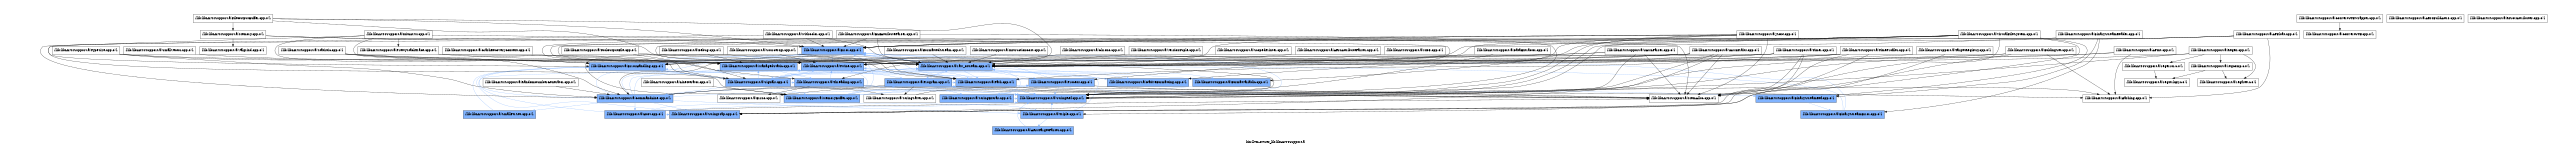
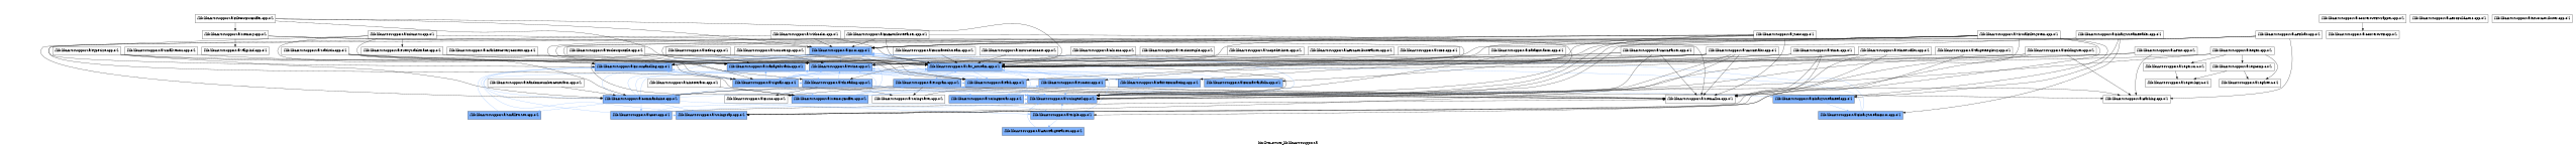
  digraph {
    label="bin/llvm-cvtres_lib/libLLVMSupport.a"
    rankdir=TB
    node [group=0 shape=box]
    n1 [fillcolor="0.600000 0.5 1" group=1 label="{lib/libLLVMSupport.a(Error.cpp.o)}" style=filled]
    n2 [fillcolor="0.600000 0.5 1" group=1 label="{lib/libLLVMSupport.a(ErrorHandling.cpp.o)}" style=filled]
    n3 [fillcolor="0.600000 0.5 1" group=1 label="{lib/libLLVMSupport.a(ManagedStatic.cpp.o)}" style=filled]
    n4 [fillcolor="0.600000 0.5 1" group=1 label="{lib/libLLVMSupport.a(Twine.cpp.o)}" style=filled]
    n5 [fillcolor="0.600000 0.5 1" group=1 label="{lib/libLLVMSupport.a(raw_ostream.cpp.o)}" style=filled]
    n6 [fillcolor="0.600000 0.5 1" group=1 label="{lib/libLLVMSupport.a(Signals.cpp.o)}" style=filled]
    n7 [fillcolor="0.600000 0.5 1" group=1 label="{lib/libLLVMSupport.a(Threading.cpp.o)}" style=filled]
    n8 [fillcolor="0.600000 0.5 1" group=1 label="{lib/libLLVMSupport.a(FormatVariadic.cpp.o)}" style=filled]
    n9 [fillcolor="0.600000 0.5 1" group=1 label="{lib/libLLVMSupport.a(NativeFormatting.cpp.o)}" style=filled]
    n10 [fillcolor="0.600000 0.5 1" group=1 label="{lib/libLLVMSupport.a(Path.cpp.o)}" style=filled]
    n11 [fillcolor="0.600000 0.5 1" group=1 label="{lib/libLLVMSupport.a(Process.cpp.o)}" style=filled]
    n12 [fillcolor="0.600000 0.5 1" group=1 label="{lib/libLLVMSupport.a(Program.cpp.o)}" style=filled]
    n13 [fillcolor="0.600000 0.5 1" group=1 label="{lib/libLLVMSupport.a(CommandLine.cpp.o)}" style=filled]
    n14 [label="{lib/libLLVMSupport.a(MemAlloc.cpp.o)}"]
    n15 [fillcolor="0.600000 0.5 1" group=1 label="{lib/libLLVMSupport.a(MemoryBuffer.cpp.o)}" style=filled]
    n16 [fillcolor="0.600000 0.5 1" group=1 label="{lib/libLLVMSupport.a(StringRef.cpp.o)}" style=filled]
    n17 [label="{lib/libLLVMSupport.a(Errno.cpp.o)}"]
    n18 [fillcolor="0.600000 0.5 1" group=1 label="{lib/libLLVMSupport.a(BinaryStreamRef.cpp.o)}" style=filled]
    n19 [label="{lib/libLLVMSupport.a(Hashing.cpp.o)}"]
    n20 [fillcolor="0.600000 0.5 1" group=1 label="{lib/libLLVMSupport.a(StringExtras.cpp.o)}" style=filled]
    n21 [label="{lib/libLLVMSupport.a(StringSaver.cpp.o)}"]
    n22 [fillcolor="0.600000 0.5 1" group=1 label="{lib/libLLVMSupport.a(SmallPtrSet.cpp.o)}" style=filled]
    n23 [fillcolor="0.600000 0.5 1" group=1 label="{lib/libLLVMSupport.a(StringMap.cpp.o)}" style=filled]
    n24 [fillcolor="0.600000 0.5 1" group=1 label="{lib/libLLVMSupport.a(Triple.cpp.o)}" style=filled]
    n25 [fillcolor="0.600000 0.5 1" group=1 label="{lib/libLLVMSupport.a(Host.cpp.o)}" style=filled]
    n26 [fillcolor="0.600000 0.5 1" group=1 label="{lib/libLLVMSupport.a(BinaryStreamError.cpp.o)}" style=filled]
    n27 [fillcolor="0.600000 0.5 1" group=1 label="{lib/libLLVMSupport.a(ARMTargetParser.cpp.o)}" style=filled]
    n28 [label="{lib/libLLVMSupport.a(FileOutputBuffer.cpp.o)}"]
    n29 [label="{lib/libLLVMSupport.a(Memory.cpp.o)}"]
    n30 [label="{lib/libLLVMSupport.a(Valgrind.cpp.o)}"]
    n31 [label="{lib/libLLVMSupport.a(InitLLVM.cpp.o)}"]
    n32 [label="{lib/libLLVMSupport.a(PrettyStackTrace.cpp.o)}"]
    n33 [label="{lib/libLLVMSupport.a(ScopedPrinter.cpp.o)}"]
    n34 [label="{lib/libLLVMSupport.a(BinaryStreamReader.cpp.o)}"]
    n35 [label="{lib/libLLVMSupport.a(ConvertUTFWrapper.cpp.o)}"]
    n36 [label="{lib/libLLVMSupport.a(ConvertUTF.cpp.o)}"]
    n37 [label="{lib/libLLVMSupport.a(ARMBuildAttrs.cpp.o)}"]
    n38 [label="{lib/libLLVMSupport.a(RISCVAttributes.cpp.o)}"]
    n39 [label="{lib/libLLVMSupport.a(ARMAttributeParser.cpp.o)}"]
    n40 [label="{lib/libLLVMSupport.a(DataExtractor.cpp.o)}"]
    n41 [label="{lib/libLLVMSupport.a(ELFAttributeParser.cpp.o)}"]
    n42 [label="{lib/libLLVMSupport.a(Debug.cpp.o)}"]
    n43 [label="{lib/libLLVMSupport.a(SmallVector.cpp.o)}"]
    n44 [label="{lib/libLLVMSupport.a(SourceMgr.cpp.o)}"]
    n45 [label="{lib/libLLVMSupport.a(APFloat.cpp.o)}"]
    n46 [label="{lib/libLLVMSupport.a(APInt.cpp.o)}"]
    n47 [label="{lib/libLLVMSupport.a(FoldingSet.cpp.o)}"]
    n48 [label="{lib/libLLVMSupport.a(TypeSize.cpp.o)}"]
    n49 [label="{lib/libLLVMSupport.a(VirtualFileSystem.cpp.o)}"]
    n50 [label="{lib/libLLVMSupport.a(WithColor.cpp.o)}"]
    n51 [label="{lib/libLLVMSupport.a(YAMLParser.cpp.o)}"]
    n52 [label="{lib/libLLVMSupport.a(MD5.cpp.o)}"]
    n53 [label="{lib/libLLVMSupport.a(CrashRecoveryContext.cpp.o)}"]
    n54 [label="{lib/libLLVMSupport.a(TargetRegistry.cpp.o)}"]
    n55 [label="{lib/libLLVMSupport.a(FormattedStream.cpp.o)}"]
    n56 [label="{lib/libLLVMSupport.a(Regex.cpp.o)}"]
    n57 [label="{lib/libLLVMSupport.a(regcomp.c.o)}"]
    n58 [label="{lib/libLLVMSupport.a(regfree.c.o)}"]
    n59 [label="{lib/libLLVMSupport.a(regerror.c.o)}"]
    n60 [label="{lib/libLLVMSupport.a(regstrlcpy.c.o)}"]
    n61 [label="{lib/libLLVMSupport.a(InstructionCost.cpp.o)}"]
    n62 [label="{lib/libLLVMSupport.a(ToolOutputFile.cpp.o)}"]
    n63 [label="{lib/libLLVMSupport.a(RandomNumberGenerator.cpp.o)}"]
    n64 [label="{lib/libLLVMSupport.a(Statistic.cpp.o)}"]
    n65 [label="{lib/libLLVMSupport.a(Timer.cpp.o)}"]
    n66 [label="{lib/libLLVMSupport.a(TimeProfiler.cpp.o)}"]
    n67 [label="{lib/libLLVMSupport.a(JSON.cpp.o)}"]
    n68 [label="{lib/libLLVMSupport.a(Chrono.cpp.o)}"]
    n69 [label="{lib/libLLVMSupport.a(YAMLTraits.cpp.o)}"]
    n70 [label="{lib/libLLVMSupport.a(LineIterator.cpp.o)}"]
    n71 [label="{lib/libLLVMSupport.a(VersionTuple.cpp.o)}"]
    subgraph sub_1 {
      rank=same
      n1
    }
    subgraph sub_2 {
      rank=same
      n2
      n3
      n4
      n5
    }
    subgraph sub_3 {
      rank=same
      n6
      n7
      n8
      n9
      n10
      n11
      n12
    }
    subgraph sub_4 {
      rank=same
      n13
      n14
      n15
      n16
      n17
      n18
      n19
      n20
      n21
    }
    subgraph sub_5 {
      rank=same
      n22
      n23
      n24
      n25
      n26
    }
    subgraph sub_6 {
      rank=same
      n1
    }
    subgraph sub_7 {
      rank=same
      n2
      n3
      n4
      n5
    }
    subgraph sub_8 {
      rank=same
      n6
      n7
      n8
      n9
      n10
      n11
      n12
    }
    subgraph sub_9 {
      rank=same
      n13
      n14
      n15
      n16
      n17
      n18
      n19
      n20
      n21
    }
    subgraph sub_10 {
      rank=same
      n22
      n23
      n24
      n25
      n26
    }
    n1 -> n2 [color="0.600000 0.5 1"]
    n1 -> n3 [color="0.600000 0.5 1"]
    n1 -> n4 [color="0.600000 0.5 1"]
    n1 -> n5 [color="0.600000 0.5 1"]
    n2 -> n4 [color="0.600000 0.5 1"]
    n2 -> n5 [color="0.600000 0.5 1"]
    n2 -> n6 [color="0.600000 0.5 1"]
    n3 -> n7 [color="0.600000 0.5 1"]
    n4 -> n5 [color="0.600000 0.5 1"]
    n5 -> n1 [color="0.600000 0.5 1"]
    n5 -> n2 [color="0.600000 0.5 1"]
    n5 -> n4 [color="0.600000 0.5 1"]
    n5 -> n8 [color="0.600000 0.5 1"]
    n5 -> n9 [color="0.600000 0.5 1"]
    n5 -> n10 [color="0.600000 0.5 1"]
    n5 -> n11 [color="0.600000 0.5 1"]
    n5 -> n12 [color="0.600000 0.5 1"]
    n6 -> n2 [color="0.600000 0.5 1"]
    n6 -> n3 [color="0.600000 0.5 1"]
    n6 -> n4 [color="0.600000 0.5 1"]
    n6 -> n7 [color="0.600000 0.5 1"]
    n6 -> n8 [color="0.600000 0.5 1"]
    n6 -> n9 [color="0.600000 0.5 1"]
    n6 -> n10 [color="0.600000 0.5 1"]
    n6 -> n12 [color="0.600000 0.5 1"]
    n6 -> n13 [color="0.600000 0.5 1"]
    n6 -> n14
    n6 -> n15 [color="0.600000 0.5 1"]
    n6 -> n16 [color="0.600000 0.5 1"]
    n7 -> n2 [color="0.600000 0.5 1"]
    n7 -> n4 [color="0.600000 0.5 1"]
    n7 -> n14
    n7 -> n16 [color="0.600000 0.5 1"]
    n7 -> n17
    n8 -> n16 [color="0.600000 0.5 1"]
    n9 -> n5 [color="0.600000 0.5 1"]
    n10 -> n1 [color="0.600000 0.5 1"]
    n10 -> n4 [color="0.600000 0.5 1"]
    n10 -> n6 [color="0.600000 0.5 1"]
    n10 -> n11 [color="0.600000 0.5 1"]
    n10 -> n16 [color="0.600000 0.5 1"]
    n10 -> n18 [color="0.600000 0.5 1"]
    n11 -> n1 [color="0.600000 0.5 1"]
    n11 -> n3 [color="0.600000 0.5 1"]
    n11 -> n10 [color="0.600000 0.5 1"]
    n11 -> n16 [color="0.600000 0.5 1"]
    n11 -> n19
    n11 -> n20 [color="0.600000 0.5 1"]
    n12 -> n5 [color="0.600000 0.5 1"]
    n12 -> n10 [color="0.600000 0.5 1"]
    n12 -> n14
    n12 -> n16 [color="0.600000 0.5 1"]
    n12 -> n17
    n12 -> n20 [color="0.600000 0.5 1"]
    n12 -> n21
    n13 -> n1 [color="0.600000 0.5 1"]
    n13 -> n2 [color="0.600000 0.5 1"]
    n13 -> n3 [color="0.600000 0.5 1"]
    n13 -> n4 [color="0.600000 0.5 1"]
    n13 -> n5 [color="0.600000 0.5 1"]
    n13 -> n10 [color="0.600000 0.5 1"]
    n13 -> n14
    n13 -> n16 [color="0.600000 0.5 1"]
    n13 -> n21
    n13 -> n22 [color="0.600000 0.5 1"]
    n13 -> n23 [color="0.600000 0.5 1"]
    n13 -> n24 [color="0.600000 0.5 1"]
    n13 -> n25 [color="0.600000 0.5 1"]
    n15 -> n1 [color="0.600000 0.5 1"]
    n15 -> n4 [color="0.600000 0.5 1"]
    n15 -> n10 [color="0.600000 0.5 1"]
    n15 -> n11 [color="0.600000 0.5 1"]
    n15 -> n12 [color="0.600000 0.5 1"]
    n16 -> n1 [color="0.600000 0.5 1"]
    n16 -> n19
    n18 -> n26 [color="0.600000 0.5 1"]
    n20 -> n5 [color="0.600000 0.5 1"]
    n20 -> n16 [color="0.600000 0.5 1"]
    n21 -> n14
    n22 -> n2 [color="0.600000 0.5 1"]
    n23 -> n2 [color="0.600000 0.5 1"]
    n24 -> n4 [color="0.600000 0.5 1"]
    n24 -> n16 [color="0.600000 0.5 1"]
    n24 -> n27 [color="0.600000 0.5 1"]
    n25 -> n5 [color="0.600000 0.5 1"]
    n25 -> n14
    n25 -> n16 [color="0.600000 0.5 1"]
    n25 -> n23 [color="0.600000 0.5 1"]
    n25 -> n24 [color="0.600000 0.5 1"]
    n26 -> n1 [color="0.600000 0.5 1"]
    n26 -> n5 [color="0.600000 0.5 1"]
    n27 -> n16 [color="0.600000 0.5 1"]
    n28 -> n1
    n28 -> n5
    n28 -> n10
    n28 -> n29
    n29 -> n1
    n29 -> n11
    n29 -> n30
    n31 -> n2
    n31 -> n3
    n31 -> n6
    n31 -> n14
    n31 -> n32
    n32 -> n5
    n32 -> n6
    n33 -> n5
    n34 -> n1
    n34 -> n18
    n34 -> n26
    n35 -> n36
    n39 -> n5
    n40 -> n5
    n40 -> n16
    n41 -> n1
    n41 -> n4
    n41 -> n5
    n41 -> n16
    n42 -> n3
    n42 -> n5
    n43 -> n2
    n44 -> n4
    n44 -> n5
    n44 -> n15
    n44 -> n16
    n45 -> n1
    n45 -> n5
    n45 -> n16
    n45 -> n19
    n46 -> n5
    n46 -> n16
    n46 -> n19
    n47 -> n2
    n47 -> n14
    n47 -> n16
    n47 -> n19
    n48 -> n2
    n48 -> n5
    n48 -> n13
    n49 -> n1
    n49 -> n4
    n49 -> n5
    n49 -> n10
    n49 -> n14
    n49 -> n15
    n49 -> n16
    n49 -> n18
    n49 -> n23
    n50 -> n1
    n50 -> n5
    n50 -> n13
    n51 -> n2
    n51 -> n5
    n51 -> n14
    n51 -> n16
    n52 -> n5
    n53 -> n3
    n54 -> n5
    n54 -> n24
    n55 -> n5
    n56 -> n4
    n56 -> n16
    n56 -> n57
    n56 -> n58
    n56 -> n59
    n57 -> n58
    n57 -> n60
    n59 -> n60
    n61 -> n5
    n62 -> n5
    n62 -> n6
    n62 -> n10
    n63 -> n13
    n64 -> n3
    n64 -> n5
    n64 -> n7
    n64 -> n13
    n65 -> n3
    n65 -> n5
-   n65 -> n13
    n65 -> n14
    n65 -> n23
    n66 -> n4
    n66 -> n5
    n66 -> n10
    n66 -> n14
    n66 -> n23
    n67 -> n1
    n67 -> n4
    n67 -> n5
    n67 -> n8
    n67 -> n9
    n67 -> n14
    n67 -> n16
    n68 -> n5
    n69 -> n2
    n69 -> n4
    n69 -> n5
    n69 -> n7
    n69 -> n14
    n69 -> n16
    n69 -> n23
    n70 -> n15
    n71 -> n5
  }
